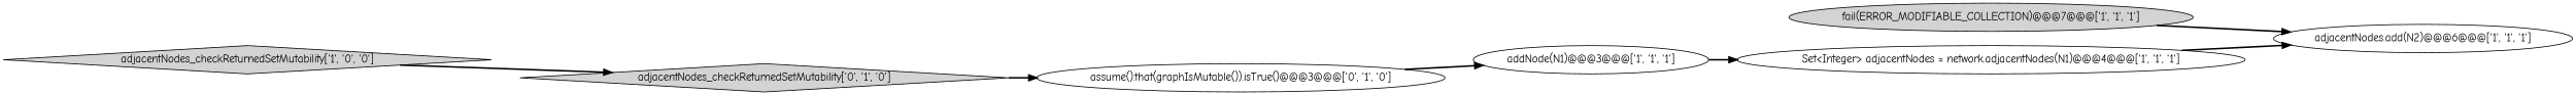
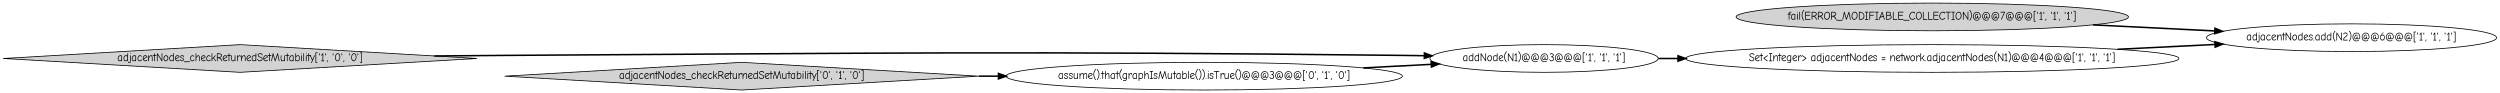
  digraph {
    fontname="Comic Neue"
    rankdir=LR
    node [fillcolor=white fontname="Comic Neue" shape=ellipse style=filled]
    edge [fontname="Comic Neue" style=bold]
    n1 [fillcolor=lightgray label="fail(ERROR_MODIFIABLE_COLLECTION)@@@7@@@['1', '1', '1']"]
    n2 [label="adjacentNodes.add(N2)@@@6@@@['1', '1', '1']"]
    n3 [fillcolor=lightgray label="adjacentNodes_checkReturnedSetMutability['1', '0', '0']" shape=diamond]
    n4 [label="addNode(N1)@@@3@@@['1', '1', '1']"]
    n5 [label="Set<Integer> adjacentNodes = network.adjacentNodes(N1)@@@4@@@['1', '1', '1']"]
    n6 [fillcolor=lightgray label="adjacentNodes_checkReturnedSetMutability['0', '1', '0']" shape=diamond]
    n7 [label="assume().that(graphIsMutable()).isTrue()@@@3@@@['0', '1', '0']"]
    n1 -> n2
-   n3 -> n6
+   n3 -> n4
    n4 -> n5
    n5 -> n2
    n6 -> n7
    n7 -> n4
  }
